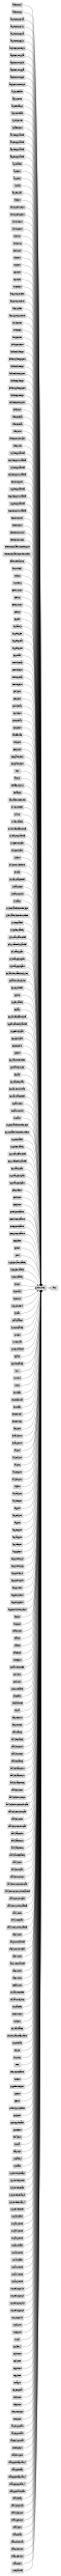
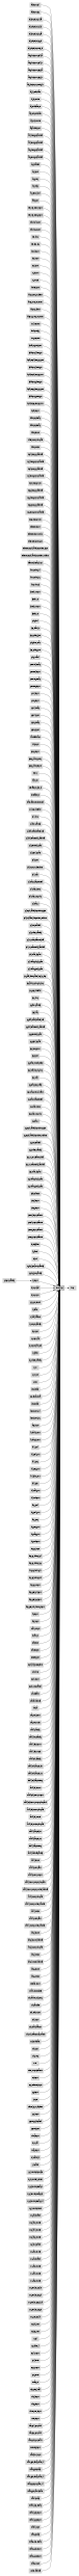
  digraph {
    rankdir=LR
    node [color=lightgray fillcolor=lightgray fontcolor=black fontsize=10 shape=box style=filled]
    edge [fontsize=8]
    "error-drop" [color=black]
    drop
    "abf-input-ip4"
    "abf-input-ip6"
    "acl-plugin-in-ip4-fa"
    "acl-plugin-in-ip4-l2"
    "acl-plugin-in-ip6-fa"
    "acl-plugin-in-ip6-l2"
    "acl-plugin-in-nonip-l2"
    "acl-plugin-out-ip4-fa"
    "acl-plugin-out-ip4-l2"
    "acl-plugin-out-ip6-fa"
    "acl-plugin-out-ip6-l2"
    "acl-plugin-out-nonip-l2"
    "adj-l2-midchain"
    "adj-l2-rewrite"
    "adj-midchain-tx"
    "adj-nsh-midchain"
    "adj-nsh-rewrite"
    "af-packet-input"
    "ah4-decrypt-handoff"
    "ah4-encrypt-handoff"
    "ah6-decrypt-handoff"
    "ah6-encrypt-handoff"
    "arp-disabled"
    "arp-input"
    "arp-proxy"
    "arp-reply"
    "arp-term-l2bd"
    "avf-input"
    "bfd-udp-echo4-input"
    "bfd-udp-echo6-input"
    "bfd-udp4-input"
    "bfd-udp6-input"
    "bier-drop"
    "bier-imp-ip6"
    "bond-input"
    "cdp-input"
    "cop-input"
    "ct6-in2out"
    "ct6-out2in"
    "device-input"
    "dhcp-proxy-to-client"
    "dhcp-proxy-to-server"
    "dhcpv6-client"
    "dhcpv6-proxy-to-server"
    "dns4-request"
    dns46_reply
    "dns6-request"
    "dpdk-crypto-input"
    "dpdk-esp4-decrypt"
    "dpdk-esp4-decrypt-post"
    "dpdk-esp4-encrypt"
    "dpdk-esp4-encrypt-tun"
    "dpdk-esp6-decrypt"
    "dpdk-esp6-decrypt-post"
    "dpdk-esp6-encrypt"
    "dpdk-esp6-encrypt-tun"
    "dpdk-input"
    "dslite-ce-decap"
    "dslite-ce-encap"
    "dslite-in2out"
    "dslite-in2out-slowpath"
    "dslite-out2in"
    "esp4-decrypt-handoff"
    "esp4-decrypt-tun-handoff"
    "esp4-encrypt-handoff"
    "esp4-encrypt-tun-handoff"
    "esp4-encrypt-tun"
    "esp6-decrypt-handoff"
    "esp6-decrypt-tun-handoff"
    "esp6-encrypt-handoff"
    "esp6-encrypt-tun-handoff"
    "esp6-encrypt-tun"
    "ethernet-input"
    "ethernet-input-not-l2"
    "ethernet-input-type"
    "ethernet-mpls-label-imposition-pipe"
    "ethernet-mpls-label-imposition-uniform"
    "feature-bitmap-drop"
    "flowprobe-ip4"
-   "flowprobe-ip6" [label="mpls-ip6"]
+   "flowprobe-ip6"
    "flowprobe-l2"
    "fpeth1-output"
    "fpeth1-tx"
    "fpeth2-output"
    "fpeth2-tx"
    "gbp-fwd"
    "gbp-learn-l2"
    "gbp-policy-lpm"
-   "gbp-policy-mac"
+   "gbp-policy-mac" [label="gbp-from-mac"]
    "gbp-policy-port"
    "gbp-vxlan4"
    "geneve4-encap"
    "geneve4-input"
    "geneve6-encap"
    "geneve6-input"
    "gre4-input"
    "gre6-input"
    "gtpu4-encap"
    "gtpu4-input"
    "gtpu6-encap"
    "gtpu6-input"
    handoff_trace
    "hdlc-input"
    "igmp-input"
    "igmp-parse-query"
    "igmp-parse-report"
    ikev2
    "ila-to-sir"
    "interface-rx-dpo-l2"
    "interface-tx"
    "ioam-cache-ts-timer-tick"
    "ip4-cop-whitelist"
    "ip4-drop"
    "ip4-flow-classify"
    "ip4-full-reass-feature-hoff"
-   "ip4-full-reassembly-handoff" [label="ip4-full-query-handoff"]
+   "ip4-full-reassembly-handoff"
    "ip4-geneve-bypass"
    "ip4-gtpu-bypass"
    "ip4-input"
    "ip4-input-no-checksum"
    "ip4-map"
    "ip4-map-t-fragmented"
    "ip4-map-t-icmp"
    "ip4-map-t-tcp-udp"
    "ip4-map-t"
    "ip4-mpls-label-disposition-pipe"
    n129 [label="ip4-fwd-label-disposition-uniform"]
    "ip4-not-enabled"
    "ip4-policer-classify"
    "ip4-sv-reass-feature-hoff"
    "ip4-sv-reassembly-handoff"
    "ip4-vxlan-bypass"
    "ip4-vxlan-gbp-bypass"
    "ip4-vxlan-gpe-bypass"
    "ip6-add-from-cache-hop-by-hop"
    "ip6-add-syn-hop-by-hop"
    "ip6-cop-whitelist"
    "ip6-drop"
    "ip6-flow-classify"
    "ip6-frag"
    "ip6-full-reass-feature-hoff"
    "ip6-full-reassembly-handoff"
    "ip6-geneve-bypass"
    "ip6-gtpu-bypass"
    "ip6-icmp-error"
    "ip6-input"
    "ip6-ioam-tunnel-select"
    "ip6-local-hop-by-hop"
    "ip6-map"
    "ip6-map-icmp-relay"
    "ip6-map-post-ip4-reass"
    "ip6-map-t-fragmented"
    "ip6-map-t-icmp"
    "ip6-map-t-tcp-udp"
    "ip6-map-t"
    "ip6-mpls-label-disposition-pipe"
    "ip6-mpls-label-disposition-uniform"
    "ip6-not-enabled"
    "ip6-policer-classify"
-   "ip6-sv-reass-feature-hoff"
+   "ip6-sv-reass-feature-hoff" [label="ip6-sv-port-feature-hoff"]
    "ip6-sv-reassembly-handoff"
    "ip6-vxlan-bypass"
    "ip6-vxlan-gbp-bypass"
    "ip6-vxlan-gpe-bypass"
    "ipfix-collector"
    "ipip4-input"
    "ipip6-input"
    "ipsec4-input-feature"
    "ipsec4-output-feature"
    "ipsec6-input-feature"
    "ipsec6-output-feature"
    "l2-efp-filter"
    n175 [label="l3-flood"]
    "l2-fwd"
    "l2-gbp-lpm-anon-classify"
    "l2-gbp-lpm-classify"
    "l2-input-classify"
    "l2-input"
    "l2-input-acl"
    "l2-input-vtr"
    "l2-ip-qos-record"
    "l2-learn"
    "l2-load-balance"
    "l2-output-classify"
    "l2-output"
    "l2-output-acl"
    "l2-output-bad-intf"
    "l2-patch"
    "l2-policer-classify"
    "l2-rw"
    "l2-uu-fwd"
    "l2-xcrw"
    "l2tp-decap"
    "l2tp-decap-local"
    "l2tp-encap"
    "l3xc-input-ip4"
    "l3xc-input-ip6"
    "lacp-input"
    "lb-nat4-in2out"
    "lb-nat6-in2out"
    "lb4-gre4"
    "lb4-gre4-port"
    "lb4-gre6"
    "lb4-gre6-port"
    "lb4-l3dsr-port"
    "lb4-l3dsr"
    "lb4-nat4-port"
    "lb4-nodeport"
    "lb6-gre4"
    "lb6-gre4-port"
    "lb6-gre6"
    "lb6-gre6-port"
    "lb6-nat6-port"
    "lb6-nodeport"
    "lisp-cp-input"
    "lisp-cp-lookup-ip4"
    "lisp-cp-lookup-ip6"
    "lisp-cp-lookup-l2"
    "lisp-cp-lookup-nsh"
    "lisp-cp-output"
    "lisp-gpe-ip4-input"
    "lisp-gpe-ip6-input"
    "lisp-gpe-nsh-dummy-input"
    "llc-input"
    "lldp-input"
    "local0-output"
    "local0-tx"
    mactime
    "mactime-tx"
    "memif-input"
    "mpls-adj-incomplete"
    "mpls-drop"
    "mpls-input"
    "mpls-not-enabled"
    "nat-default"
    "nat-ha-handoff"
    "nat-ha"
    "nat-pre-in2out"
    "nat-pre-out2in"
    "nat44-classify"
    "nat44-det-classify"
    "nat44-det-in2out"
    "nat44-det-out2in"
    "nat44-ed-classify"
    "nat44-ed-hairpin-dst"
    "nat44-ed-hairpin-src"
    "nat44-ed-hairpinning"
    "nat44-ed-in2out"
    "nat44-ed-in2out-output"
    "nat44-ed-in2out-output-slowpath"
    "nat44-ed-in2out-slowpath"
    "nat44-ed-out2in"
    "nat44-ed-out2in-slowpath"
    "nat44-hairpin-dst"
    "nat44-hairpin-src"
    "nat44-hairpinning"
    "nat44-handoff-classify"
    "nat44-in2out"
    "nat44-in2out-fast"
    "nat44-in2out-output"
    "nat44-in2out-output-slowpath"
    "nat44-in2out-output-worker-handoff"
    "nat44-in2out-slowpath"
    "nat44-in2out-worker-handoff"
    "nat44-out2in"
    "nat44-out2in-fast"
    "nat44-out2in-worker-handoff"
    "nat64-in2out"
    "nat64-in2out-handoff"
    "nat64-in2out-slowpath"
    "nat64-out2in"
    "nat64-out2in-handoff"
    "nat66-in2out"
    "nat66-out2in"
    "netmap-input"
    "nsh-adj-incomplete"
    "nsh-aware-vnf-proxy"
    "nsh-classifier"
    "nsh-eth-output"
    "nsh-input"
    "nsh-load-balance"
    "nsh-md2-ioam-encap-transit"
    "nsh-midchain"
    "nsh-pop"
    "nsh-proxy"
    nsim
    "nsim-output-feature"
    "osi-input"
    "p2p-ethernet-input"
    "pg-input"
    "pipe-rx"
    "policer-by-sw-if-index"
    "ppp-input"
    "pppoe-cp-dispatch"
    "pppoe-input"
    "rdma-input"
    "sir-to-ila"
    "snap-input"
    "sr-localsid-d"
    "sr-localsid"
    "sr-pl-rewrite-b-encaps"
    "sr-pl-rewrite-b-insert"
    "sr-pl-rewrite-encaps"
    "sr-pl-rewrite-encaps-l2"
    "sr-pl-rewrite-encaps-v4"
    "sr-pl-rewrite-insert"
    "srv6-ad-localsid"
    "srv6-ad2-rewrite"
    "srv6-ad4-rewrite"
    "srv6-ad6-rewrite"
    "srv6-am-localsid"
    "srv6-am-rewrite"
    "srv6-as-localsid"
    "srv6-as2-rewrite"
    "srv6-as4-rewrite"
    "srv6-as6-rewrite"
    "srv6-end-m-gtp4-e"
    "srv6-end-m-gtp6-d"
    "srv6-end-m-gtp6-d-di"
    "srv6-end-m-gtp6-e"
    "srv6-t-m-gtp4-d"
    "stn-ip4-punt"
    "stn-ip6-punt"
    "svs-ip4"
    "syn-filter-4"
    "tcp4-output"
    "tcp4-reset"
    "tcp6-output"
    "tcp6-reset"
    "tuntap-rx"
    "udp-ping-local"
    "udp4-input"
    "udp6-input"
    "vhost-user-input"
    "virtio-input"
    "vlan-ip4-qos-mark"
    "vlan-ip6-qos-mark"
    "vlan-mpls-qos-mark"
    "vmxnet3-input"
    "vxlan-flow-input"
    "vxlan-gpe-decap-ioam-v4"
    "vxlan-gpe-encap"
    "vxlan-gpe-encap-ioam-v4"
    "vxlan-gpe-pop-ioam-v4"
    "vxlan-gpe-transit-ioam"
    "vxlan4-encap"
    "vxlan4-gbp-encap"
    "vxlan4-gbp-input"
    "vxlan4-gpe-input"
    "vxlan4-input"
    "vxlan6-encap"
    "vxlan6-gbp-encap"
    "vxlan6-gbp-input"
    "vxlan6-gpe-input"
    "vxlan6-input"
    "worker-handoff"
    "error-drop" -> drop
    "abf-input-ip4" -> "error-drop"
    "abf-input-ip6" -> "error-drop"
    "acl-plugin-in-ip4-fa" -> "error-drop"
    "acl-plugin-in-ip4-l2" -> "error-drop"
    "acl-plugin-in-ip6-fa" -> "error-drop"
    "acl-plugin-in-ip6-l2" -> "error-drop"
    "acl-plugin-in-nonip-l2" -> "error-drop"
    "acl-plugin-out-ip4-fa" -> "error-drop"
    "acl-plugin-out-ip4-l2" -> "error-drop"
    "acl-plugin-out-ip6-fa" -> "error-drop"
    "acl-plugin-out-ip6-l2" -> "error-drop"
    "acl-plugin-out-nonip-l2" -> "error-drop"
    "adj-l2-midchain" -> "error-drop"
    "adj-l2-rewrite" -> "error-drop"
    "adj-midchain-tx" -> "error-drop"
    "adj-nsh-midchain" -> "error-drop"
    "adj-nsh-rewrite" -> "error-drop"
    "af-packet-input" -> "error-drop"
    "ah4-decrypt-handoff" -> "error-drop"
    "ah4-encrypt-handoff" -> "error-drop"
    "ah6-decrypt-handoff" -> "error-drop"
    "ah6-encrypt-handoff" -> "error-drop"
    "arp-disabled" -> "error-drop"
    "arp-input" -> "error-drop"
    "arp-proxy" -> "error-drop"
    "arp-reply" -> "error-drop"
    "arp-term-l2bd" -> "error-drop"
    "avf-input" -> "error-drop"
    "bfd-udp-echo4-input" -> "error-drop"
    "bfd-udp-echo6-input" -> "error-drop"
    "bfd-udp4-input" -> "error-drop"
    "bfd-udp6-input" -> "error-drop"
    "bier-drop" -> "error-drop"
    "bier-imp-ip6" -> "error-drop"
    "bond-input" -> "error-drop"
    "cdp-input" -> "error-drop"
    "cop-input" -> "error-drop"
    "ct6-in2out" -> "error-drop"
    "ct6-out2in" -> "error-drop"
    "device-input" -> "error-drop"
    "dhcp-proxy-to-client" -> "error-drop"
    "dhcp-proxy-to-server" -> "error-drop"
    "dhcpv6-client" -> "error-drop"
    "dhcpv6-proxy-to-server" -> "error-drop"
    "dns4-request" -> "error-drop"
    dns46_reply -> "error-drop"
    "dns6-request" -> "error-drop"
    "dpdk-crypto-input" -> "error-drop"
    "dpdk-esp4-decrypt" -> "error-drop"
    "dpdk-esp4-decrypt-post" -> "error-drop"
    "dpdk-esp4-encrypt" -> "error-drop"
    "dpdk-esp4-encrypt-tun" -> "error-drop"
    "dpdk-esp6-decrypt" -> "error-drop"
    "dpdk-esp6-decrypt-post" -> "error-drop"
    "dpdk-esp6-encrypt" -> "error-drop"
    "dpdk-esp6-encrypt-tun" -> "error-drop"
    "dpdk-input" -> "error-drop"
    "dslite-ce-decap" -> "error-drop"
    "dslite-ce-encap" -> "error-drop"
    "dslite-in2out" -> "error-drop"
    "dslite-in2out-slowpath" -> "error-drop"
    "dslite-out2in" -> "error-drop"
    "esp4-decrypt-handoff" -> "error-drop"
    "esp4-decrypt-tun-handoff" -> "error-drop"
    "esp4-encrypt-handoff" -> "error-drop"
    "esp4-encrypt-tun-handoff" -> "error-drop"
    "esp4-encrypt-tun" -> "error-drop"
    "esp6-decrypt-handoff" -> "error-drop"
    "esp6-decrypt-tun-handoff" -> "error-drop"
    "esp6-encrypt-handoff" -> "error-drop"
    "esp6-encrypt-tun-handoff" -> "error-drop"
    "esp6-encrypt-tun" -> "error-drop"
    "ethernet-input" -> "error-drop"
    "ethernet-input-not-l2" -> "error-drop"
    "ethernet-input-type" -> "error-drop"
    "ethernet-mpls-label-imposition-pipe" -> "error-drop"
    "ethernet-mpls-label-imposition-uniform" -> "error-drop"
    "feature-bitmap-drop" -> "error-drop"
    "flowprobe-ip4" -> "error-drop"
    "flowprobe-ip6" -> "error-drop"
    "flowprobe-l2" -> "error-drop"
    "fpeth1-output" -> "error-drop"
    "fpeth1-tx" -> "error-drop"
    "fpeth2-output" -> "error-drop"
    "fpeth2-tx" -> "error-drop"
    "gbp-fwd" -> "error-drop"
    "gbp-learn-l2" -> "error-drop"
    "gbp-policy-lpm" -> "error-drop"
    "gbp-policy-mac" -> "error-drop"
    "gbp-policy-port" -> "error-drop"
    "gbp-vxlan4" -> "error-drop"
    "geneve4-encap" -> "error-drop"
    "geneve4-input" -> "error-drop"
    "geneve6-encap" -> "error-drop"
    "geneve6-input" -> "error-drop"
    "gre4-input" -> "error-drop"
    "gre6-input" -> "error-drop"
    "gtpu4-encap" -> "error-drop"
    "gtpu4-input" -> "error-drop"
    "gtpu6-encap" -> "error-drop"
    "gtpu6-input" -> "error-drop"
    handoff_trace -> "error-drop"
    "hdlc-input" -> "error-drop"
    "igmp-input" -> "error-drop"
    "igmp-parse-query" -> "error-drop"
    "igmp-parse-report" -> "error-drop"
    ikev2 -> "error-drop"
    "ila-to-sir" -> "error-drop"
    "interface-rx-dpo-l2" -> "error-drop"
    "interface-tx" -> "error-drop"
    "ioam-cache-ts-timer-tick" -> "error-drop"
    "ip4-cop-whitelist" -> "error-drop"
    "ip4-drop" -> "error-drop"
    "ip4-flow-classify" -> "error-drop"
    "ip4-full-reass-feature-hoff" -> "error-drop"
    "ip4-full-reassembly-handoff" -> "error-drop"
    "ip4-geneve-bypass" -> "error-drop"
    "ip4-gtpu-bypass" -> "error-drop"
    "ip4-input" -> "error-drop"
    "ip4-input-no-checksum" -> "error-drop"
    "ip4-map" -> "error-drop"
    "ip4-map-t-fragmented" -> "error-drop"
    "ip4-map-t-icmp" -> "error-drop"
    "ip4-map-t-tcp-udp" -> "error-drop"
    "ip4-map-t" -> "error-drop"
    "ip4-mpls-label-disposition-pipe" -> "error-drop"
    n129 -> "error-drop"
    "ip4-not-enabled" -> "error-drop"
    "ip4-policer-classify" -> "error-drop"
    "ip4-sv-reass-feature-hoff" -> "error-drop"
    "ip4-sv-reassembly-handoff" -> "error-drop"
    "ip4-vxlan-bypass" -> "error-drop"
    "ip4-vxlan-gbp-bypass" -> "error-drop"
    "ip4-vxlan-gpe-bypass" -> "error-drop"
    "ip6-add-from-cache-hop-by-hop" -> "error-drop"
    "ip6-add-syn-hop-by-hop" -> "error-drop"
    "ip6-cop-whitelist" -> "error-drop"
    "ip6-drop" -> "error-drop"
    "ip6-flow-classify" -> "error-drop"
    "ip6-frag" -> "error-drop"
    "ip6-full-reass-feature-hoff" -> "error-drop"
    "ip6-full-reassembly-handoff" -> "error-drop"
    "ip6-geneve-bypass" -> "error-drop"
    "ip6-gtpu-bypass" -> "error-drop"
    "ip6-icmp-error" -> "error-drop"
    "ip6-input" -> "error-drop"
    "ip6-ioam-tunnel-select" -> "error-drop"
    "ip6-local-hop-by-hop" -> "error-drop"
    "ip6-map" -> "error-drop"
    "ip6-map-icmp-relay" -> "error-drop"
    "ip6-map-post-ip4-reass" -> "error-drop"
    "ip6-map-t-fragmented" -> "error-drop"
    "ip6-map-t-icmp" -> "error-drop"
    "ip6-map-t-tcp-udp" -> "error-drop"
    "ip6-map-t" -> "error-drop"
    "ip6-mpls-label-disposition-pipe" -> "error-drop"
    "ip6-mpls-label-disposition-uniform" -> "error-drop"
    "ip6-not-enabled" -> "error-drop"
    "ip6-policer-classify" -> "error-drop"
    "ip6-sv-reass-feature-hoff" -> "error-drop"
    "ip6-sv-reassembly-handoff" -> "error-drop"
    "ip6-vxlan-bypass" -> "error-drop"
    "ip6-vxlan-gbp-bypass" -> "error-drop"
    "ip6-vxlan-gpe-bypass" -> "error-drop"
    "ipfix-collector" -> "error-drop"
    "ipip4-input" -> "error-drop"
    "ipip6-input" -> "error-drop"
    "ipsec4-input-feature" -> "error-drop"
    "ipsec4-output-feature" -> "error-drop"
    "ipsec6-input-feature" -> "error-drop"
    "ipsec6-output-feature" -> "error-drop"
    "l2-efp-filter" -> "error-drop"
    n175 -> "error-drop"
    "l2-fwd" -> "error-drop"
    "l2-gbp-lpm-anon-classify" -> "error-drop"
    "l2-gbp-lpm-classify" -> "error-drop"
-   "l2-input-classify" -> "error-drop"
+   "l2-input-classify" -> "l2-input"
    "l2-input" -> "error-drop"
    "l2-input-acl" -> "error-drop"
    "l2-input-vtr" -> "error-drop"
    "l2-ip-qos-record" -> "error-drop"
    "l2-learn" -> "error-drop"
    "l2-load-balance" -> "error-drop"
    "l2-output-classify" -> "error-drop"
    "l2-output" -> "error-drop"
    "l2-output-acl" -> "error-drop"
    "l2-output-bad-intf" -> "error-drop"
    "l2-patch" -> "error-drop"
    "l2-policer-classify" -> "error-drop"
    "l2-rw" -> "error-drop"
    "l2-uu-fwd" -> "error-drop"
    "l2-xcrw" -> "error-drop"
    "l2tp-decap" -> "error-drop"
    "l2tp-decap-local" -> "error-drop"
    "l2tp-encap" -> "error-drop"
    "l3xc-input-ip4" -> "error-drop"
    "l3xc-input-ip6" -> "error-drop"
    "lacp-input" -> "error-drop"
    "lb-nat4-in2out" -> "error-drop"
    "lb-nat6-in2out" -> "error-drop"
    "lb4-gre4" -> "error-drop"
    "lb4-gre4-port" -> "error-drop"
    "lb4-gre6" -> "error-drop"
    "lb4-gre6-port" -> "error-drop"
    "lb4-l3dsr-port" -> "error-drop"
    "lb4-l3dsr" -> "error-drop"
    "lb4-nat4-port" -> "error-drop"
    "lb4-nodeport" -> "error-drop"
    "lb6-gre4" -> "error-drop"
    "lb6-gre4-port" -> "error-drop"
    "lb6-gre6" -> "error-drop"
    "lb6-gre6-port" -> "error-drop"
    "lb6-nat6-port" -> "error-drop"
    "lb6-nodeport" -> "error-drop"
    "lisp-cp-input" -> "error-drop"
    "lisp-cp-lookup-ip4" -> "error-drop"
    "lisp-cp-lookup-ip6" -> "error-drop"
    "lisp-cp-lookup-l2" -> "error-drop"
    "lisp-cp-lookup-nsh" -> "error-drop"
    "lisp-cp-output" -> "error-drop"
    "lisp-gpe-ip4-input" -> "error-drop"
    "lisp-gpe-ip6-input" -> "error-drop"
    "lisp-gpe-nsh-dummy-input" -> "error-drop"
    "llc-input" -> "error-drop"
    "lldp-input" -> "error-drop"
    "local0-output" -> "error-drop"
    "local0-tx" -> "error-drop"
    mactime -> "error-drop"
    "mactime-tx" -> "error-drop"
    "memif-input" -> "error-drop"
    "mpls-adj-incomplete" -> "error-drop"
    "mpls-drop" -> "error-drop"
    "mpls-input" -> "error-drop"
    "mpls-not-enabled" -> "error-drop"
    "nat-default" -> "error-drop"
    "nat-ha-handoff" -> "error-drop"
    "nat-ha" -> "error-drop"
    "nat-pre-in2out" -> "error-drop"
    "nat-pre-out2in" -> "error-drop"
    "nat44-classify" -> "error-drop"
    "nat44-det-classify" -> "error-drop"
    "nat44-det-in2out" -> "error-drop"
    "nat44-det-out2in" -> "error-drop"
    "nat44-ed-classify" -> "error-drop"
    "nat44-ed-hairpin-dst" -> "error-drop"
    "nat44-ed-hairpin-src" -> "error-drop"
    "nat44-ed-hairpinning" -> "error-drop"
    "nat44-ed-in2out" -> "error-drop"
    "nat44-ed-in2out-output" -> "error-drop"
    "nat44-ed-in2out-output-slowpath" -> "error-drop"
    "nat44-ed-in2out-slowpath" -> "error-drop"
    "nat44-ed-out2in" -> "error-drop"
    "nat44-ed-out2in-slowpath" -> "error-drop"
    "nat44-hairpin-dst" -> "error-drop"
    "nat44-hairpin-src" -> "error-drop"
    "nat44-hairpinning" -> "error-drop"
    "nat44-handoff-classify" -> "error-drop"
    "nat44-in2out" -> "error-drop"
    "nat44-in2out-fast" -> "error-drop"
    "nat44-in2out-output" -> "error-drop"
    "nat44-in2out-output-slowpath" -> "error-drop"
    "nat44-in2out-output-worker-handoff" -> "error-drop"
    "nat44-in2out-slowpath" -> "error-drop"
    "nat44-in2out-worker-handoff" -> "error-drop"
    "nat44-out2in" -> "error-drop"
    "nat44-out2in-fast" -> "error-drop"
    "nat44-out2in-worker-handoff" -> "error-drop"
    "nat64-in2out" -> "error-drop"
    "nat64-in2out-handoff" -> "error-drop"
    "nat64-in2out-slowpath" -> "error-drop"
    "nat64-out2in" -> "error-drop"
    "nat64-out2in-handoff" -> "error-drop"
    "nat66-in2out" -> "error-drop"
    "nat66-out2in" -> "error-drop"
    "netmap-input" -> "error-drop"
    "nsh-adj-incomplete" -> "error-drop"
    "nsh-aware-vnf-proxy" -> "error-drop"
    "nsh-classifier" -> "error-drop"
    "nsh-eth-output" -> "error-drop"
    "nsh-input" -> "error-drop"
    "nsh-load-balance" -> "error-drop"
    "nsh-md2-ioam-encap-transit" -> "error-drop"
    "nsh-midchain" -> "error-drop"
    "nsh-pop" -> "error-drop"
    "nsh-proxy" -> "error-drop"
    nsim -> "error-drop"
    "nsim-output-feature" -> "error-drop"
    "osi-input" -> "error-drop"
    "p2p-ethernet-input" -> "error-drop"
    "pg-input" -> "error-drop"
    "pipe-rx" -> "error-drop"
    "policer-by-sw-if-index" -> "error-drop"
    "ppp-input" -> "error-drop"
    "pppoe-cp-dispatch" -> "error-drop"
    "pppoe-input" -> "error-drop"
    "rdma-input" -> "error-drop"
    "sir-to-ila" -> "error-drop"
    "snap-input" -> "error-drop"
    "sr-localsid-d" -> "error-drop"
    "sr-localsid" -> "error-drop"
    "sr-pl-rewrite-b-encaps" -> "error-drop"
    "sr-pl-rewrite-b-insert" -> "error-drop"
    "sr-pl-rewrite-encaps" -> "error-drop"
    "sr-pl-rewrite-encaps-l2" -> "error-drop"
    "sr-pl-rewrite-encaps-v4" -> "error-drop"
    "sr-pl-rewrite-insert" -> "error-drop"
    "srv6-ad-localsid" -> "error-drop"
    "srv6-ad2-rewrite" -> "error-drop"
    "srv6-ad4-rewrite" -> "error-drop"
    "srv6-ad6-rewrite" -> "error-drop"
    "srv6-am-localsid" -> "error-drop"
    "srv6-am-rewrite" -> "error-drop"
    "srv6-as-localsid" -> "error-drop"
    "srv6-as2-rewrite" -> "error-drop"
    "srv6-as4-rewrite" -> "error-drop"
    "srv6-as6-rewrite" -> "error-drop"
    "srv6-end-m-gtp4-e" -> "error-drop"
    "srv6-end-m-gtp6-d" -> "error-drop"
    "srv6-end-m-gtp6-d-di" -> "error-drop"
    "srv6-end-m-gtp6-e" -> "error-drop"
    "srv6-t-m-gtp4-d" -> "error-drop"
    "stn-ip4-punt" -> "error-drop"
    "stn-ip6-punt" -> "error-drop"
    "svs-ip4" -> "error-drop"
    "syn-filter-4" -> "error-drop"
    "tcp4-output" -> "error-drop"
    "tcp4-reset" -> "error-drop"
    "tcp6-output" -> "error-drop"
    "tcp6-reset" -> "error-drop"
    "tuntap-rx" -> "error-drop"
    "udp-ping-local" -> "error-drop"
    "udp4-input" -> "error-drop"
    "udp6-input" -> "error-drop"
    "vhost-user-input" -> "error-drop"
    "virtio-input" -> "error-drop"
    "vlan-ip4-qos-mark" -> "error-drop"
    "vlan-ip6-qos-mark" -> "error-drop"
    "vlan-mpls-qos-mark" -> "error-drop"
    "vmxnet3-input" -> "error-drop"
    "vxlan-flow-input" -> "error-drop"
    "vxlan-gpe-decap-ioam-v4" -> "error-drop"
    "vxlan-gpe-encap" -> "error-drop"
    "vxlan-gpe-encap-ioam-v4" -> "error-drop"
    "vxlan-gpe-pop-ioam-v4" -> "error-drop"
    "vxlan-gpe-transit-ioam" -> "error-drop"
    "vxlan4-encap" -> "error-drop"
    "vxlan4-gbp-encap" -> "error-drop"
    "vxlan4-gbp-input" -> "error-drop"
    "vxlan4-gpe-input" -> "error-drop"
    "vxlan4-input" -> "error-drop"
    "vxlan6-encap" -> "error-drop"
    "vxlan6-gbp-encap" -> "error-drop"
    "vxlan6-gbp-input" -> "error-drop"
    "vxlan6-gpe-input" -> "error-drop"
    "vxlan6-input" -> "error-drop"
    "worker-handoff" -> "error-drop"
  }
